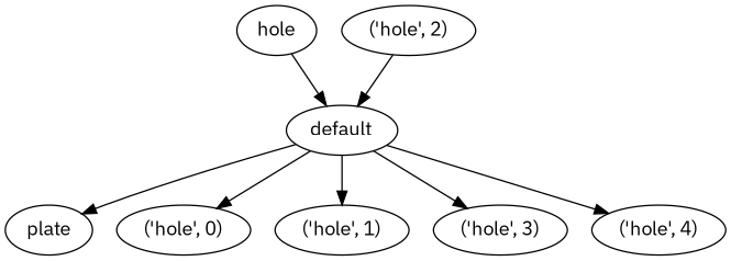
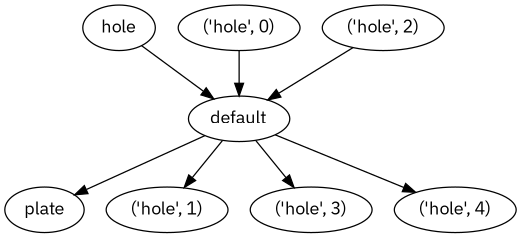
  digraph {
    fontname="IBM Plex Sans"
    node [fontname="IBM Plex Sans"]
    edge [fontname="IBM Plex Sans"]
    n1 [label=hole]
    n2 [label=default]
    n3 [label=plate]
    n4 [label="\('hole',\ 0\)"]
    n5 [label="\('hole',\ 1\)"]
    n6 [label="\('hole',\ 3\)"]
    n7 [label="\('hole',\ 4\)"]
    n8 [label="\('hole',\ 2\)"]
    n1 -> n2
    n2 -> n3
-   n2 -> n4
+   n4 -> n2
    n2 -> n5
    n2 -> n6
    n2 -> n7
    n8 -> n2
  }
